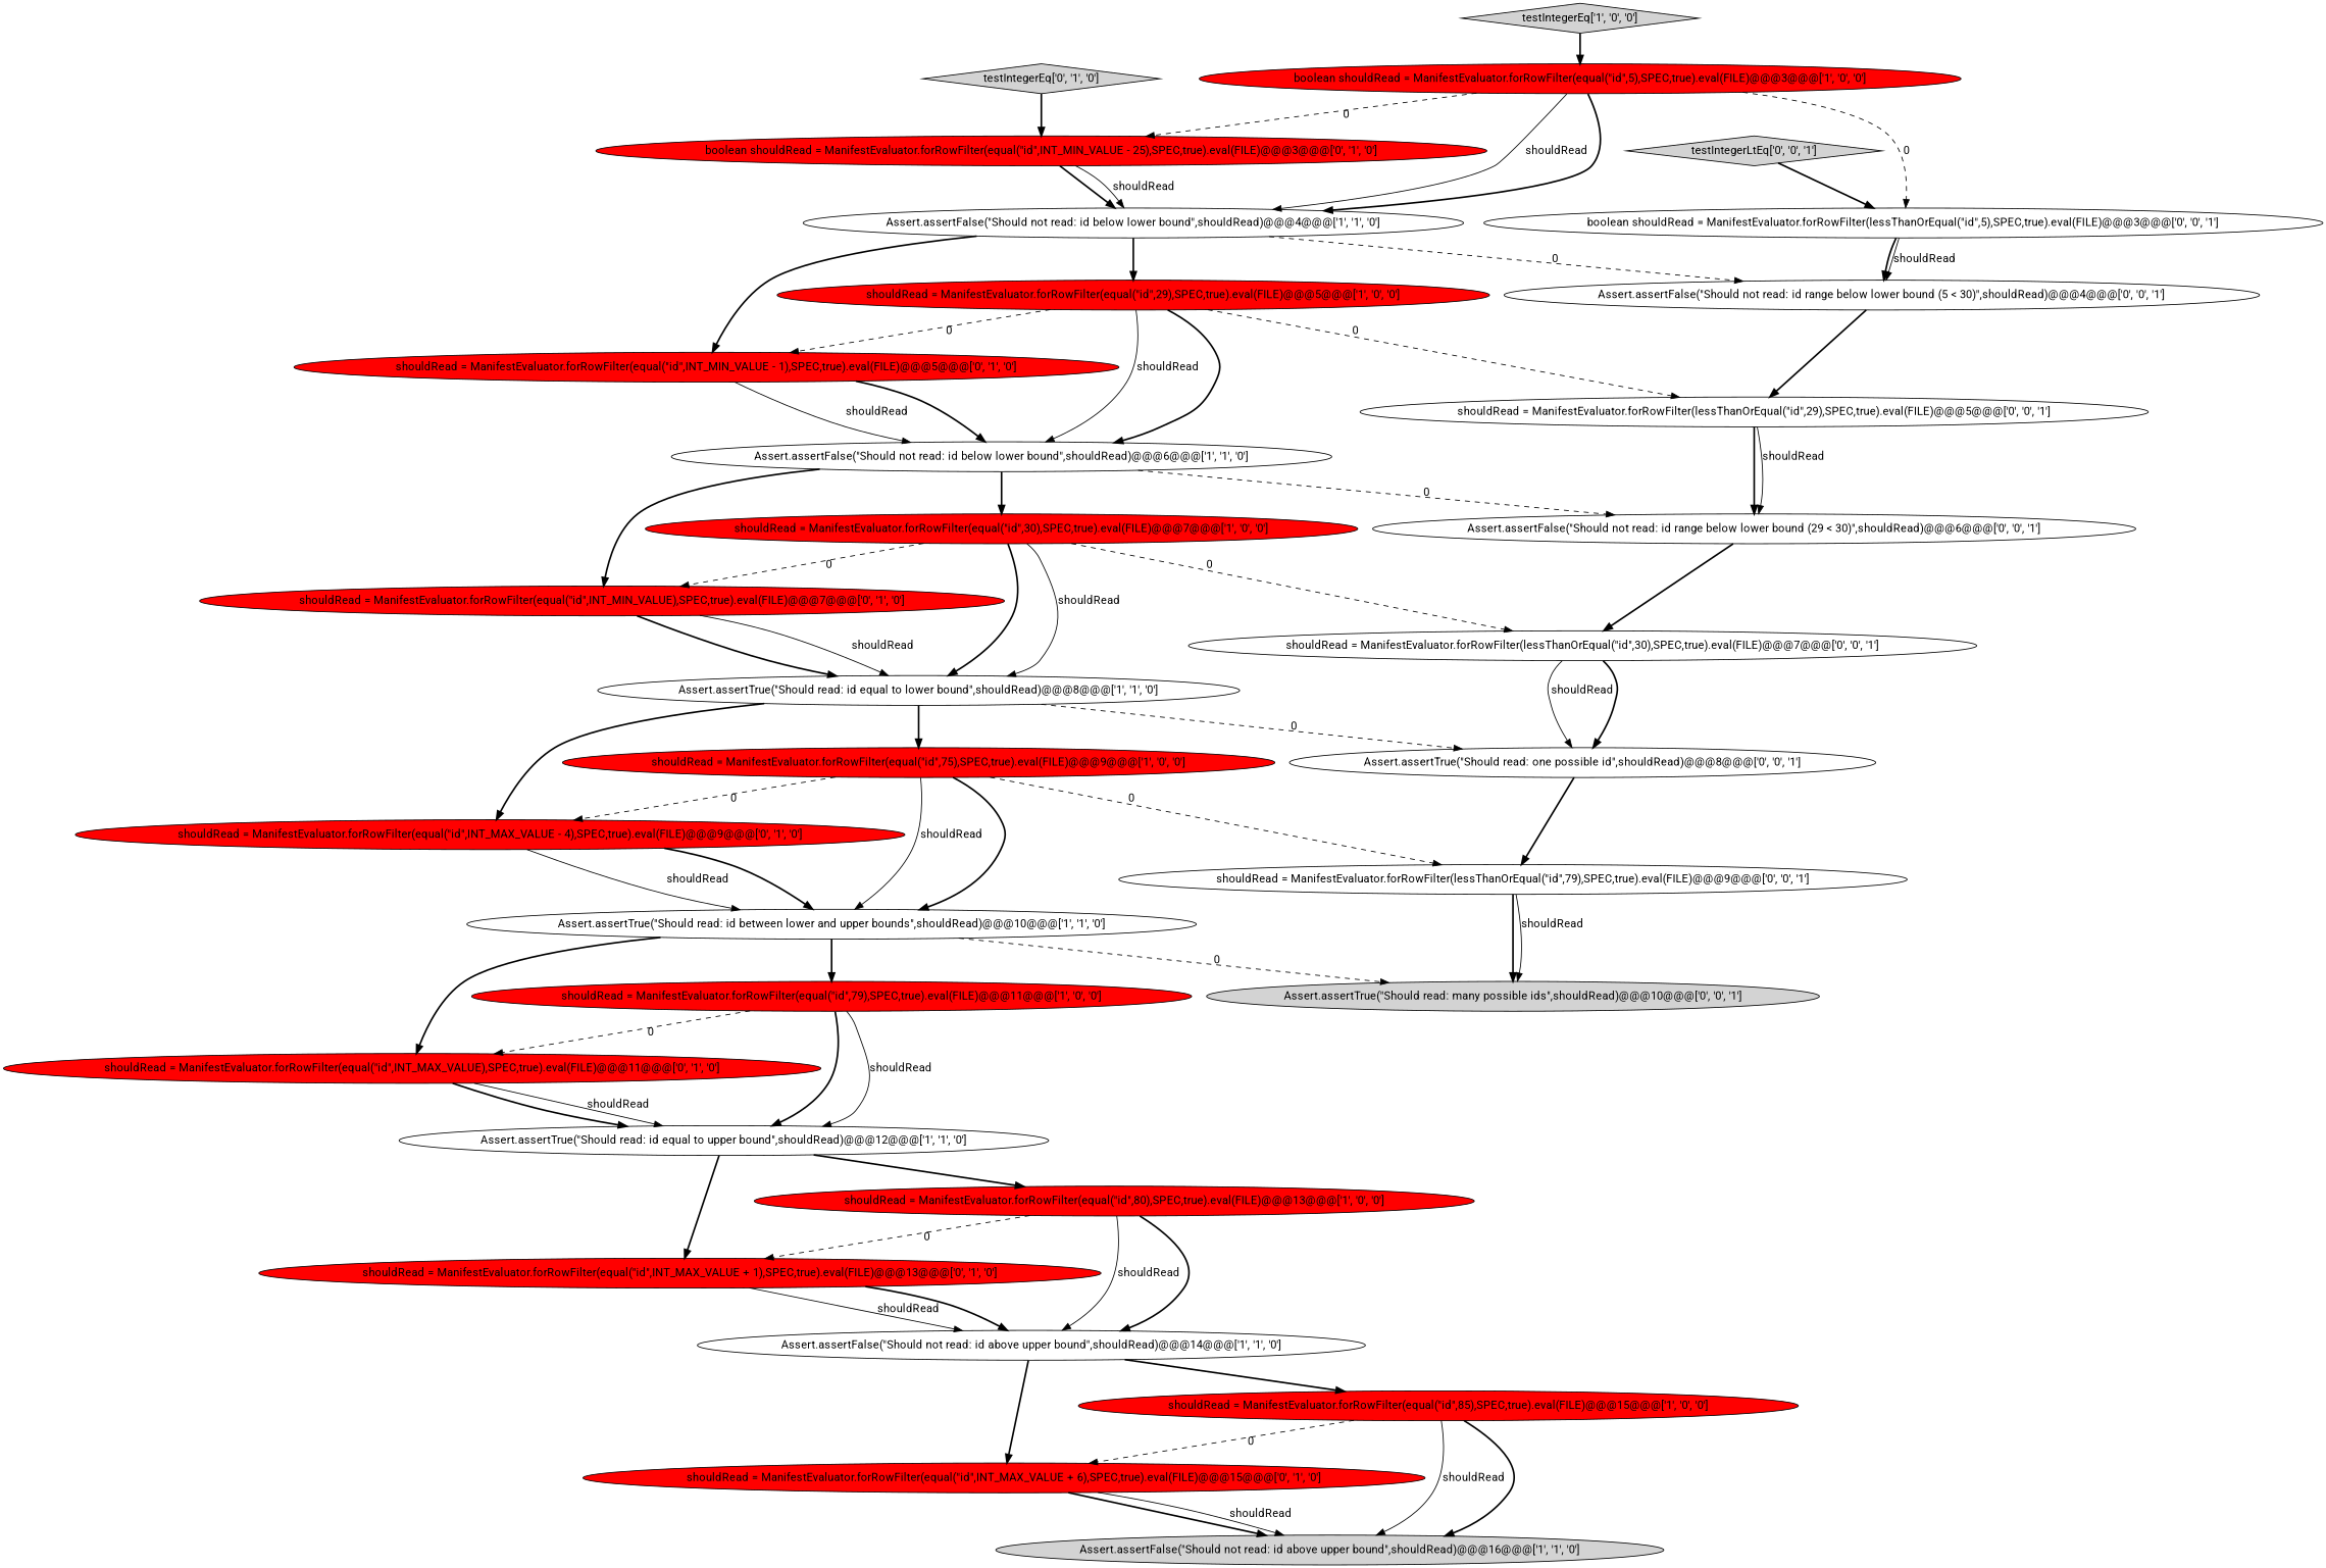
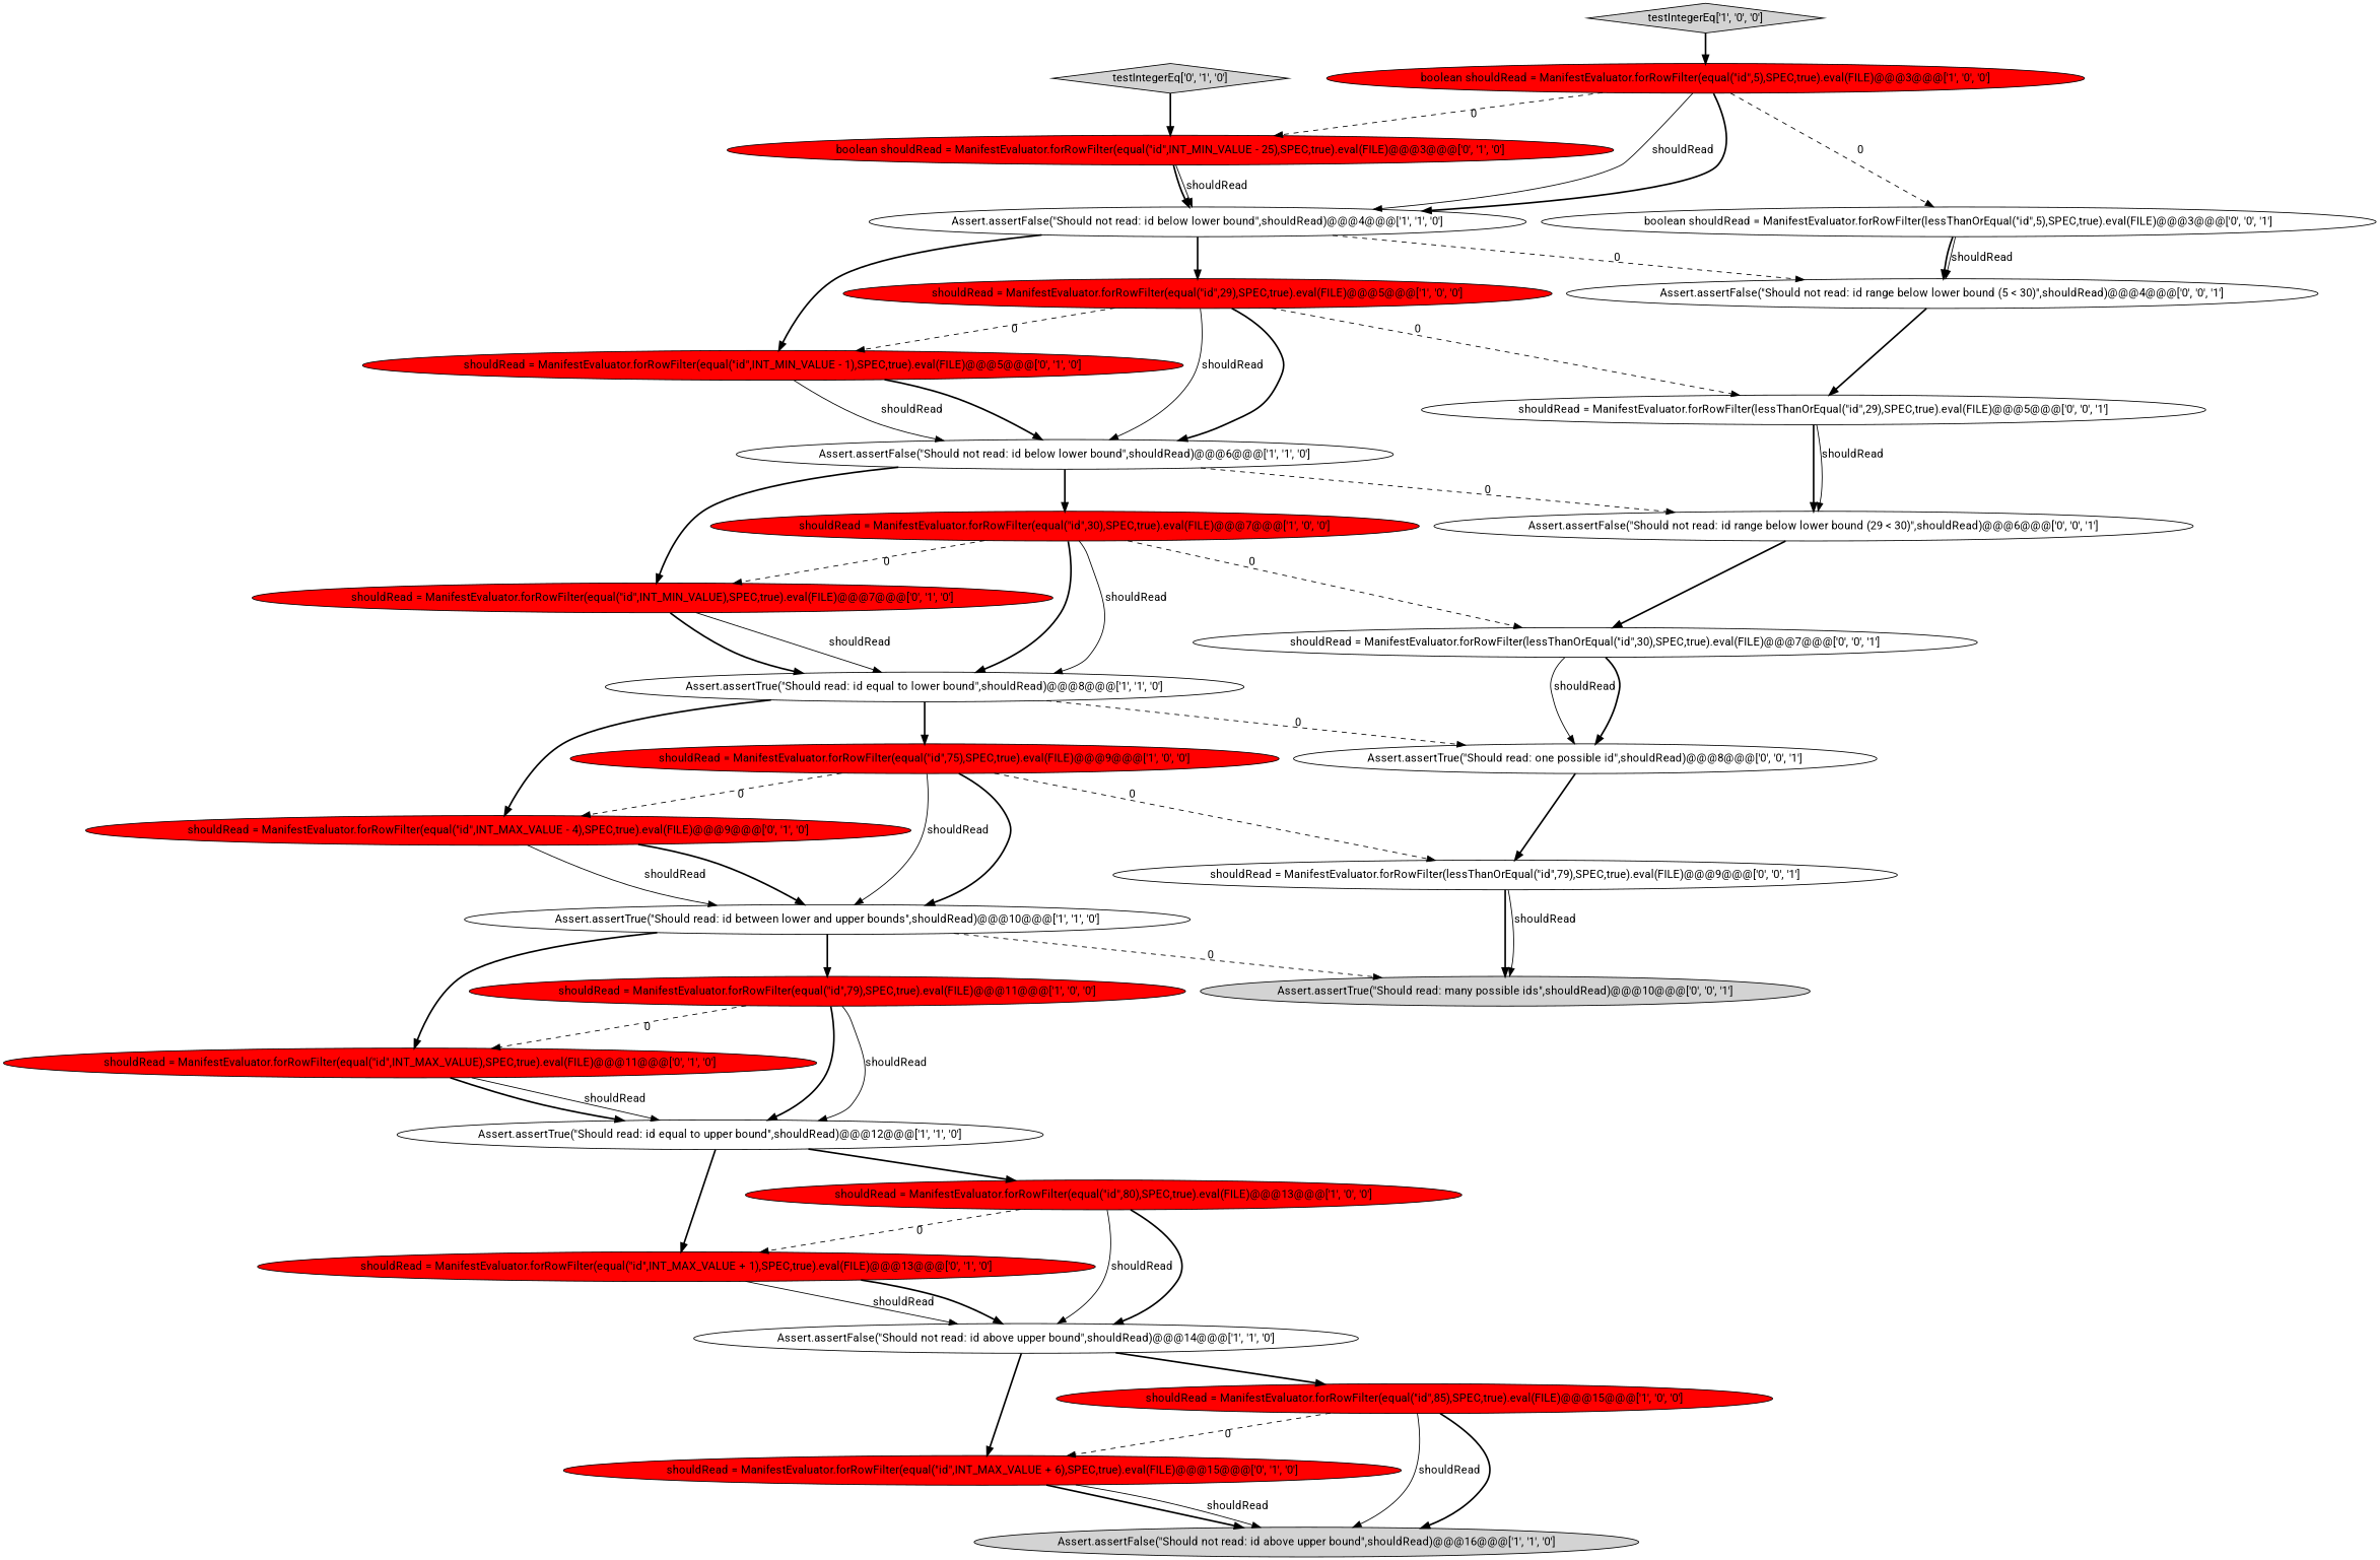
  digraph {
    fontname=Roboto
    node [fillcolor=red shape=ellipse style=filled fontname=Roboto]
    edge [style=bold fontname=Roboto]
    n1 [label="shouldRead = ManifestEvaluator.forRowFilter(equal(\"id\",INT_MAX_VALUE),SPEC,true).eval(FILE)@@@11@@@['0', '1', '0']"]
    n2 [fillcolor=white label="Assert.assertTrue(\"Should read: id equal to upper bound\",shouldRead)@@@12@@@['1', '1', '0']"]
    n3 [fillcolor=white label="Assert.assertTrue(\"Should read: id equal to lower bound\",shouldRead)@@@8@@@['1', '1', '0']"]
    n4 [fillcolor=white label="Assert.assertTrue(\"Should read: one possible id\",shouldRead)@@@8@@@['0', '0', '1']"]
    n5 [label="shouldRead = ManifestEvaluator.forRowFilter(equal(\"id\",INT_MAX_VALUE - 4),SPEC,true).eval(FILE)@@@9@@@['0', '1', '0']"]
    n6 [label="shouldRead = ManifestEvaluator.forRowFilter(equal(\"id\",75),SPEC,true).eval(FILE)@@@9@@@['1', '0', '0']"]
    n7 [fillcolor=white label="boolean shouldRead = ManifestEvaluator.forRowFilter(lessThanOrEqual(\"id\",5),SPEC,true).eval(FILE)@@@3@@@['0', '0', '1']"]
    n8 [fillcolor=white label="Assert.assertFalse(\"Should not read: id range below lower bound (5 < 30)\",shouldRead)@@@4@@@['0', '0', '1']"]
    n9 [label="shouldRead = ManifestEvaluator.forRowFilter(equal(\"id\",80),SPEC,true).eval(FILE)@@@13@@@['1', '0', '0']"]
    n10 [fillcolor=white label="Assert.assertFalse(\"Should not read: id above upper bound\",shouldRead)@@@14@@@['1', '1', '0']"]
    n11 [label="shouldRead = ManifestEvaluator.forRowFilter(equal(\"id\",INT_MAX_VALUE + 1),SPEC,true).eval(FILE)@@@13@@@['0', '1', '0']"]
-   n12 [fillcolor=lightgray label="testIntegerLtEq['0', '0', '1']" shape=diamond]
    n13 [fillcolor=white label="shouldRead = ManifestEvaluator.forRowFilter(lessThanOrEqual(\"id\",29),SPEC,true).eval(FILE)@@@5@@@['0', '0', '1']"]
    n14 [fillcolor=white label="Assert.assertFalse(\"Should not read: id range below lower bound (29 < 30)\",shouldRead)@@@6@@@['0', '0', '1']"]
    n15 [fillcolor=lightgray label="Assert.assertTrue(\"Should read: many possible ids\",shouldRead)@@@10@@@['0', '0', '1']"]
    n16 [label="shouldRead = ManifestEvaluator.forRowFilter(equal(\"id\",30),SPEC,true).eval(FILE)@@@7@@@['1', '0', '0']"]
    n17 [label="shouldRead = ManifestEvaluator.forRowFilter(equal(\"id\",INT_MIN_VALUE),SPEC,true).eval(FILE)@@@7@@@['0', '1', '0']"]
    n18 [fillcolor=white label="shouldRead = ManifestEvaluator.forRowFilter(lessThanOrEqual(\"id\",30),SPEC,true).eval(FILE)@@@7@@@['0', '0', '1']"]
    n19 [fillcolor=white label="shouldRead = ManifestEvaluator.forRowFilter(lessThanOrEqual(\"id\",79),SPEC,true).eval(FILE)@@@9@@@['0', '0', '1']"]
    n20 [label="shouldRead = ManifestEvaluator.forRowFilter(equal(\"id\",85),SPEC,true).eval(FILE)@@@15@@@['1', '0', '0']"]
    n21 [label="shouldRead = ManifestEvaluator.forRowFilter(equal(\"id\",INT_MAX_VALUE + 6),SPEC,true).eval(FILE)@@@15@@@['0', '1', '0']"]
    n22 [fillcolor=lightgray label="Assert.assertFalse(\"Should not read: id above upper bound\",shouldRead)@@@16@@@['1', '1', '0']"]
    n23 [fillcolor=white label="Assert.assertTrue(\"Should read: id between lower and upper bounds\",shouldRead)@@@10@@@['1', '1', '0']"]
    n24 [label="boolean shouldRead = ManifestEvaluator.forRowFilter(equal(\"id\",INT_MIN_VALUE - 25),SPEC,true).eval(FILE)@@@3@@@['0', '1', '0']"]
    n25 [fillcolor=white label="Assert.assertFalse(\"Should not read: id below lower bound\",shouldRead)@@@4@@@['1', '1', '0']"]
    n26 [label="shouldRead = ManifestEvaluator.forRowFilter(equal(\"id\",29),SPEC,true).eval(FILE)@@@5@@@['1', '0', '0']"]
    n27 [label="shouldRead = ManifestEvaluator.forRowFilter(equal(\"id\",INT_MIN_VALUE - 1),SPEC,true).eval(FILE)@@@5@@@['0', '1', '0']"]
    n28 [label="shouldRead = ManifestEvaluator.forRowFilter(equal(\"id\",79),SPEC,true).eval(FILE)@@@11@@@['1', '0', '0']"]
    n29 [fillcolor=lightgray label="testIntegerEq['0', '1', '0']" shape=diamond]
    n30 [fillcolor=white label="Assert.assertFalse(\"Should not read: id below lower bound\",shouldRead)@@@6@@@['1', '1', '0']"]
    n31 [label="boolean shouldRead = ManifestEvaluator.forRowFilter(equal(\"id\",5),SPEC,true).eval(FILE)@@@3@@@['1', '0', '0']"]
    n32 [fillcolor=lightgray label="testIntegerEq['1', '0', '0']" shape=diamond]
    n1 -> n2 [label=shouldRead style=solid]
    n1 -> n2
    n2 -> n9
    n2 -> n11
    n3 -> n4 [label=0 style=dashed]
    n3 -> n5
    n3 -> n6
    n4 -> n19
    n5 -> n23 [label=shouldRead style=solid]
    n5 -> n23
    n6 -> n5 [label=0 style=dashed]
    n6 -> n19 [label=0 style=dashed]
    n6 -> n23
    n6 -> n23 [label=shouldRead style=solid]
    n7 -> n8
    n7 -> n8 [label=shouldRead style=solid]
    n8 -> n13
    n9 -> n10 [label=shouldRead style=solid]
    n9 -> n10
    n9 -> n11 [label=0 style=dashed]
    n10 -> n20
    n10 -> n21
    n11 -> n10 [label=shouldRead style=solid]
    n11 -> n10
-   n12 -> n7
    n13 -> n14
    n13 -> n14 [label=shouldRead style=solid]
    n14 -> n18
    n16 -> n3 [label=shouldRead style=solid]
    n16 -> n3
    n16 -> n17 [label=0 style=dashed]
    n16 -> n18 [label=0 style=dashed]
    n17 -> n3 [label=shouldRead style=solid]
    n17 -> n3
    n18 -> n4 [label=shouldRead style=solid]
    n18 -> n4
    n19 -> n15
    n19 -> n15 [label=shouldRead style=solid]
    n20 -> n21 [label=0 style=dashed]
    n20 -> n22 [label=shouldRead style=solid]
    n20 -> n22
    n21 -> n22
    n21 -> n22 [label=shouldRead style=solid]
    n23 -> n1
    n23 -> n15 [label=0 style=dashed]
    n23 -> n28
    n24 -> n25
    n24 -> n25 [label=shouldRead style=solid]
    n25 -> n8 [label=0 style=dashed]
    n25 -> n26
    n25 -> n27
    n26 -> n13 [label=0 style=dashed]
    n26 -> n27 [label=0 style=dashed]
    n26 -> n30
    n26 -> n30 [label=shouldRead style=solid]
    n27 -> n30
    n27 -> n30 [label=shouldRead style=solid]
    n28 -> n1 [label=0 style=dashed]
    n28 -> n2 [label=shouldRead style=solid]
    n28 -> n2
    n29 -> n24
    n30 -> n14 [label=0 style=dashed]
    n30 -> n16
    n30 -> n17
    n31 -> n7 [label=0 style=dashed]
    n31 -> n24 [label=0 style=dashed]
    n31 -> n25 [label=shouldRead style=solid]
    n31 -> n25
    n32 -> n31
  }
